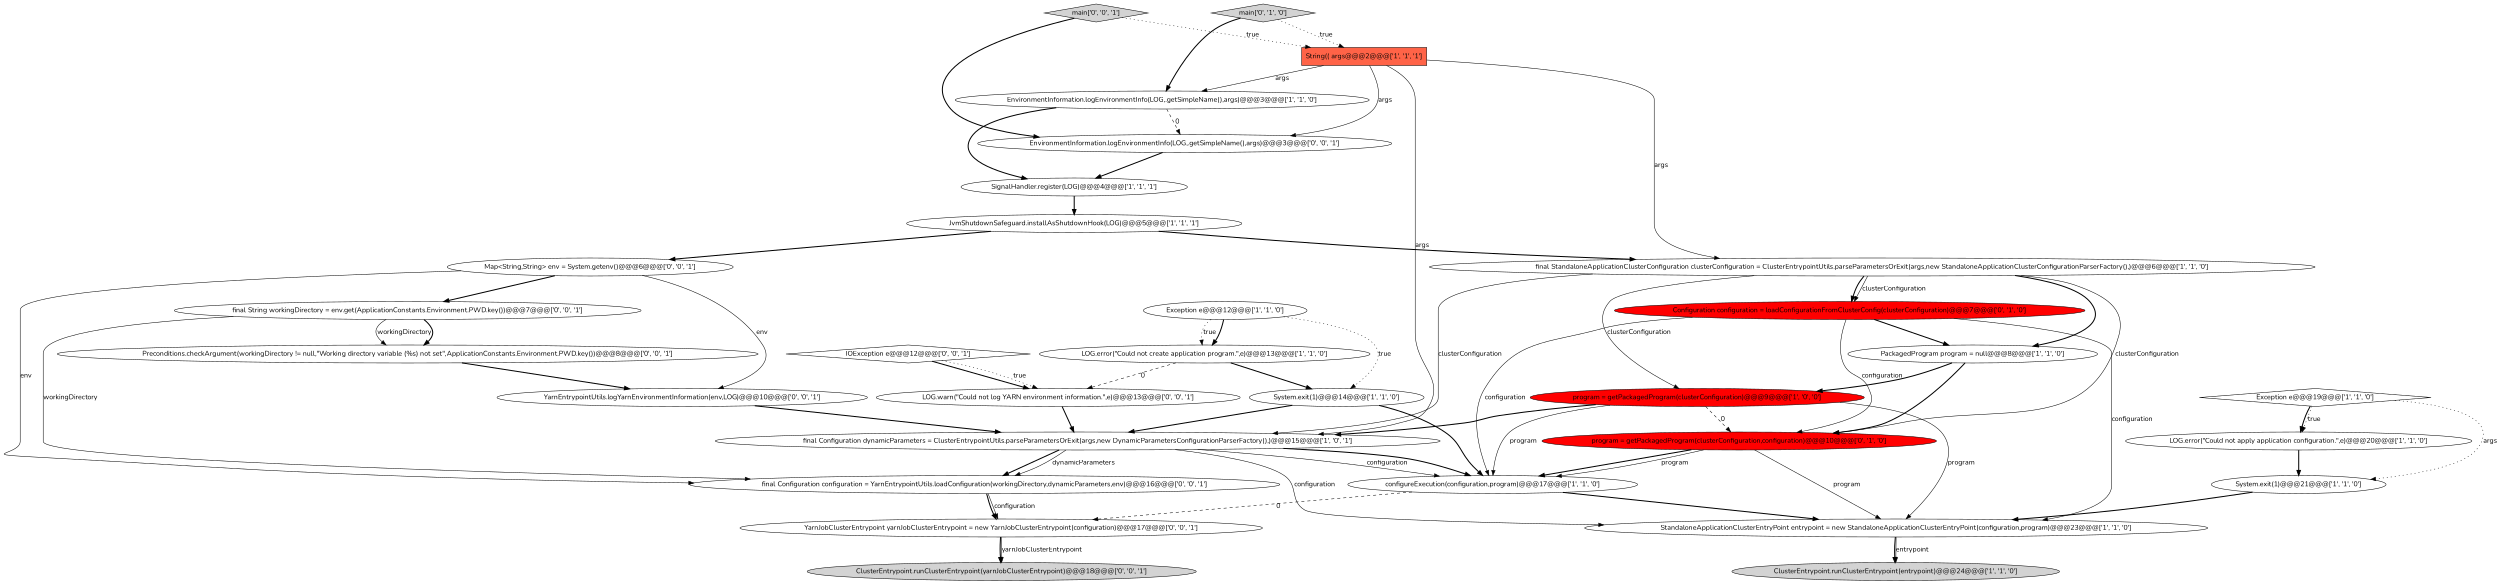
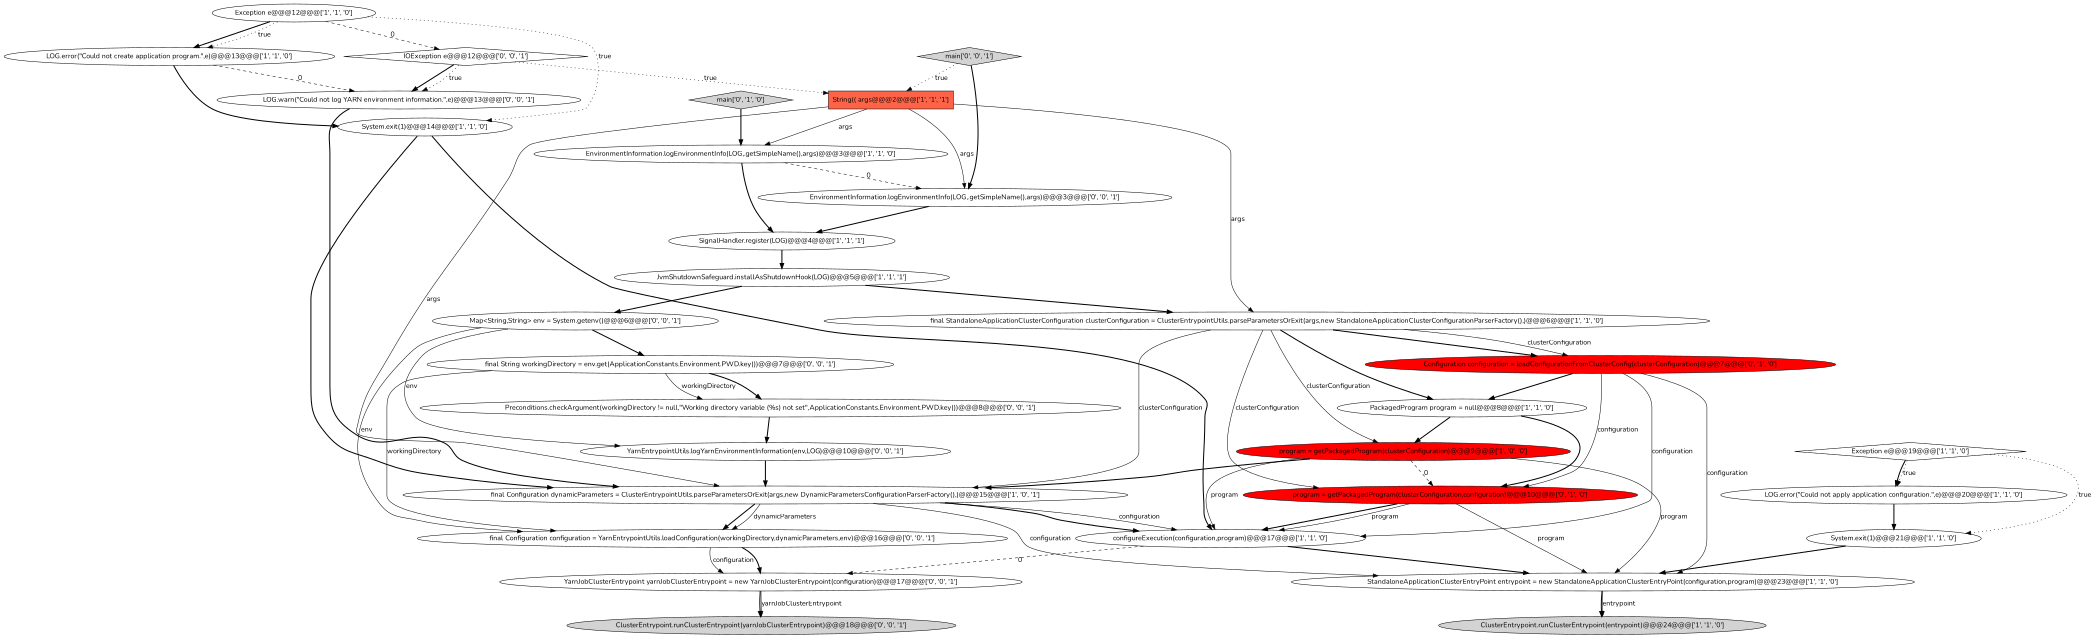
  digraph {
    fontname=Nunito
    node [fillcolor=white fontname=Nunito shape=ellipse style=filled]
    edge [fontname=Nunito style=bold]
    n1 [label="LOG.error(\"Could not create application program.\",e)@@@13@@@['1', '1', '0']"]
    n2 [label="System.exit(1)@@@14@@@['1', '1', '0']"]
    n3 [label="LOG.warn(\"Could not log YARN environment information.\",e)@@@13@@@['0', '0', '1']"]
    n4 [label="final Configuration dynamicParameters = ClusterEntrypointUtils.parseParametersOrExit(args,new DynamicParametersConfigurationParserFactory(),)@@@15@@@['1', '0', '1']"]
    n5 [label="configureExecution(configuration,program)@@@17@@@['1', '1', '0']"]
    n6 [label="Map<String,String> env = System.getenv()@@@6@@@['0', '0', '1']"]
    n7 [label="final Configuration configuration = YarnEntrypointUtils.loadConfiguration(workingDirectory,dynamicParameters,env)@@@16@@@['0', '0', '1']"]
    n8 [label="final String workingDirectory = env.get(ApplicationConstants.Environment.PWD.key())@@@7@@@['0', '0', '1']"]
    n9 [label="YarnEntrypointUtils.logYarnEnvironmentInformation(env,LOG)@@@10@@@['0', '0', '1']"]
    n10 [label="YarnJobClusterEntrypoint yarnJobClusterEntrypoint = new YarnJobClusterEntrypoint(configuration)@@@17@@@['0', '0', '1']"]
    n11 [label="Preconditions.checkArgument(workingDirectory != null,\"Working directory variable (%s) not set\",ApplicationConstants.Environment.PWD.key())@@@8@@@['0', '0', '1']"]
    n12 [label="SignalHandler.register(LOG)@@@4@@@['1', '1', '1']"]
    n13 [label="JvmShutdownSafeguard.installAsShutdownHook(LOG)@@@5@@@['1', '1', '1']"]
    n14 [label="final StandaloneApplicationClusterConfiguration clusterConfiguration = ClusterEntrypointUtils.parseParametersOrExit(args,new StandaloneApplicationClusterConfigurationParserFactory(),)@@@6@@@['1', '1', '0']"]
    n15 [label="StandaloneApplicationClusterEntryPoint entrypoint = new StandaloneApplicationClusterEntryPoint(configuration,program)@@@23@@@['1', '1', '0']"]
    n16 [fillcolor=red label="program = getPackagedProgram(clusterConfiguration)@@@9@@@['1', '0', '0']"]
    n17 [fillcolor=red label="program = getPackagedProgram(clusterConfiguration,configuration)@@@10@@@['0', '1', '0']"]
    n18 [label="PackagedProgram program = null@@@8@@@['1', '1', '0']"]
    n19 [fillcolor=red label="Configuration configuration = loadConfigurationFromClusterConfig(clusterConfiguration)@@@7@@@['0', '1', '0']"]
    n20 [label="LOG.error(\"Could not apply application configuration.\",e)@@@20@@@['1', '1', '0']"]
    n21 [label="System.exit(1)@@@21@@@['1', '1', '0']"]
    n22 [label="EnvironmentInformation.logEnvironmentInfo(LOG,.getSimpleName(),args)@@@3@@@['1', '1', '0']"]
    n23 [label="EnvironmentInformation.logEnvironmentInfo(LOG,.getSimpleName(),args)@@@3@@@['0', '0', '1']"]
    n24 [fillcolor=tomato label="String(( args@@@2@@@['1', '1', '1']" shape=box]
    n25 [fillcolor=lightgray label="main['0', '1', '0']" shape=diamond]
    n26 [fillcolor=lightgray label="ClusterEntrypoint.runClusterEntrypoint(entrypoint)@@@24@@@['1', '1', '0']"]
    n27 [fillcolor=lightgray label="ClusterEntrypoint.runClusterEntrypoint(yarnJobClusterEntrypoint)@@@18@@@['0', '0', '1']"]
    n28 [fillcolor=lightgray label="main['0', '0', '1']" shape=diamond]
    n29 [label="Exception e@@@12@@@['1', '1', '0']"]
    n30 [label="IOException e@@@12@@@['0', '0', '1']" shape=diamond]
    n31 [label="Exception e@@@19@@@['1', '1', '0']" shape=diamond]
    n1 -> n2
    n1 -> n3 [label=0 style=dashed]
    n2 -> n4
    n2 -> n5
    n3 -> n4
    n4 -> n5 [label=configuration style=solid]
    n4 -> n5
    n4 -> n7
    n4 -> n7 [label=dynamicParameters style=solid]
    n4 -> n15 [label=configuration style=solid]
    n5 -> n10 [label=0 style=dashed]
    n5 -> n15
    n6 -> n7 [label=env style=solid]
    n6 -> n8
    n6 -> n9 [label=env style=solid]
    n7 -> n10 [label=configuration style=solid]
    n7 -> n10
    n8 -> n7 [label=workingDirectory style=solid]
    n8 -> n11 [label=workingDirectory style=solid]
    n8 -> n11
    n9 -> n4
    n10 -> n27
    n10 -> n27 [label=yarnJobClusterEntrypoint style=solid]
    n11 -> n9
    n12 -> n13
    n13 -> n6
    n13 -> n14
    n14 -> n4 [label=clusterConfiguration style=solid]
    n14 -> n16 [label=clusterConfiguration style=solid]
    n14 -> n17 [label=clusterConfiguration style=solid]
    n14 -> n18
    n14 -> n19 [label=clusterConfiguration style=solid]
    n14 -> n19
    n15 -> n26
    n15 -> n26 [label=entrypoint style=solid]
    n16 -> n4
    n16 -> n5 [label=program style=solid]
    n16 -> n15 [label=program style=solid]
    n16 -> n17 [label=0 style=dashed]
    n17 -> n5
    n17 -> n5 [label=program style=solid]
    n17 -> n15 [label=program style=solid]
    n18 -> n16
    n18 -> n17
    n19 -> n5 [label=configuration style=solid]
    n19 -> n15 [label=configuration style=solid]
    n19 -> n17 [label=configuration style=solid]
    n19 -> n18
    n20 -> n21
    n21 -> n15
    n22 -> n12
    n22 -> n23 [label=0 style=dashed]
    n23 -> n12
    n24 -> n4 [label=args style=solid]
    n24 -> n14 [label=args style=solid]
    n24 -> n22 [label=args style=solid]
    n24 -> n23 [label=args style=solid]
    n25 -> n22
-   n25 -> n24 [label=true style=dotted]
+   n30 -> n24 [label=true style=dotted]
    n28 -> n23
    n28 -> n24 [label=true style=dotted]
    n29 -> n1
    n29 -> n1 [label=true style=dotted]
    n29 -> n2 [label=true style=dotted]
+   n29 -> n30 [label=0 style=dashed]
    n30 -> n3
    n30 -> n3 [label=true style=dotted]
    n31 -> n20
    n31 -> n20 [label=true style=dotted]
-   n31 -> n21 [label=args style=dotted]
+   n31 -> n21 [label=true style=dotted]
  }
